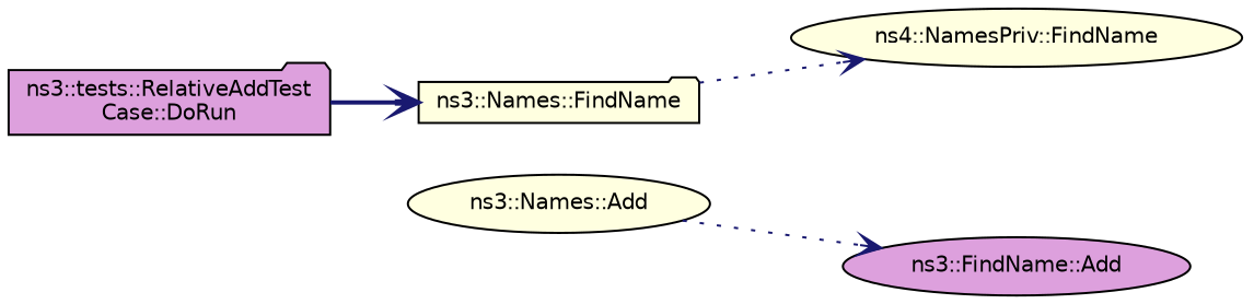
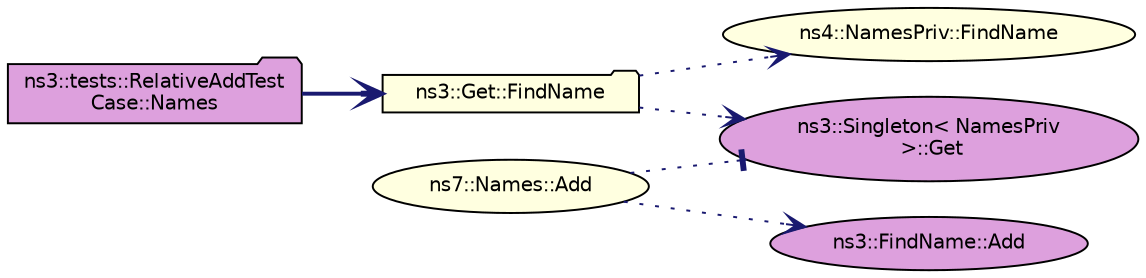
  digraph {
    rankdir=LR
    node [color=black fillcolor=plum fontname=Helvetica fontsize=10 shape=ellipse style=filled]
    edge [arrowhead=vee color=midnightblue fontname=Helvetica fontsize=10 labelfontname=Helvetica labelfontsize=10 style=dotted]
-   n1 [fontcolor=black height=0.2 label="ns3::tests::RelativeAddTest\lCase::DoRun" shape=folder width=0.4]
-   n2 [fillcolor=lightyellow height=0.2 label="ns3::Names::FindName" shape=folder width=0.4]
-   n3 [fillcolor=lightyellow height=0.2 label="ns3::Names::Add" width=0.4]
+   n1 [fontcolor=black height=0.2 label="ns3::tests::RelativeAddTest\lCase::Names" shape=folder width=0.4]
+   n2 [fillcolor=lightyellow height=0.2 label="ns3::Get::FindName" shape=folder width=0.4]
+   n3 [fillcolor=lightyellow height=0.2 label="ns7::Names::Add" width=0.4]
    n4 [height=0.2 label="ns3::FindName::Add" width=0.4]
+   n5 [height=0.2 label="ns3::Singleton\< NamesPriv\l \>::Get" width=0.4]
    n6 [fillcolor=lightyellow height=0.2 label="ns4::NamesPriv::FindName" width=0.4]
    n1 -> n2 [style=bold]
+   n2 -> n5
    n2 -> n6
    n3 -> n4
+   n3 -> n5 [arrowhead=tee]
  }
